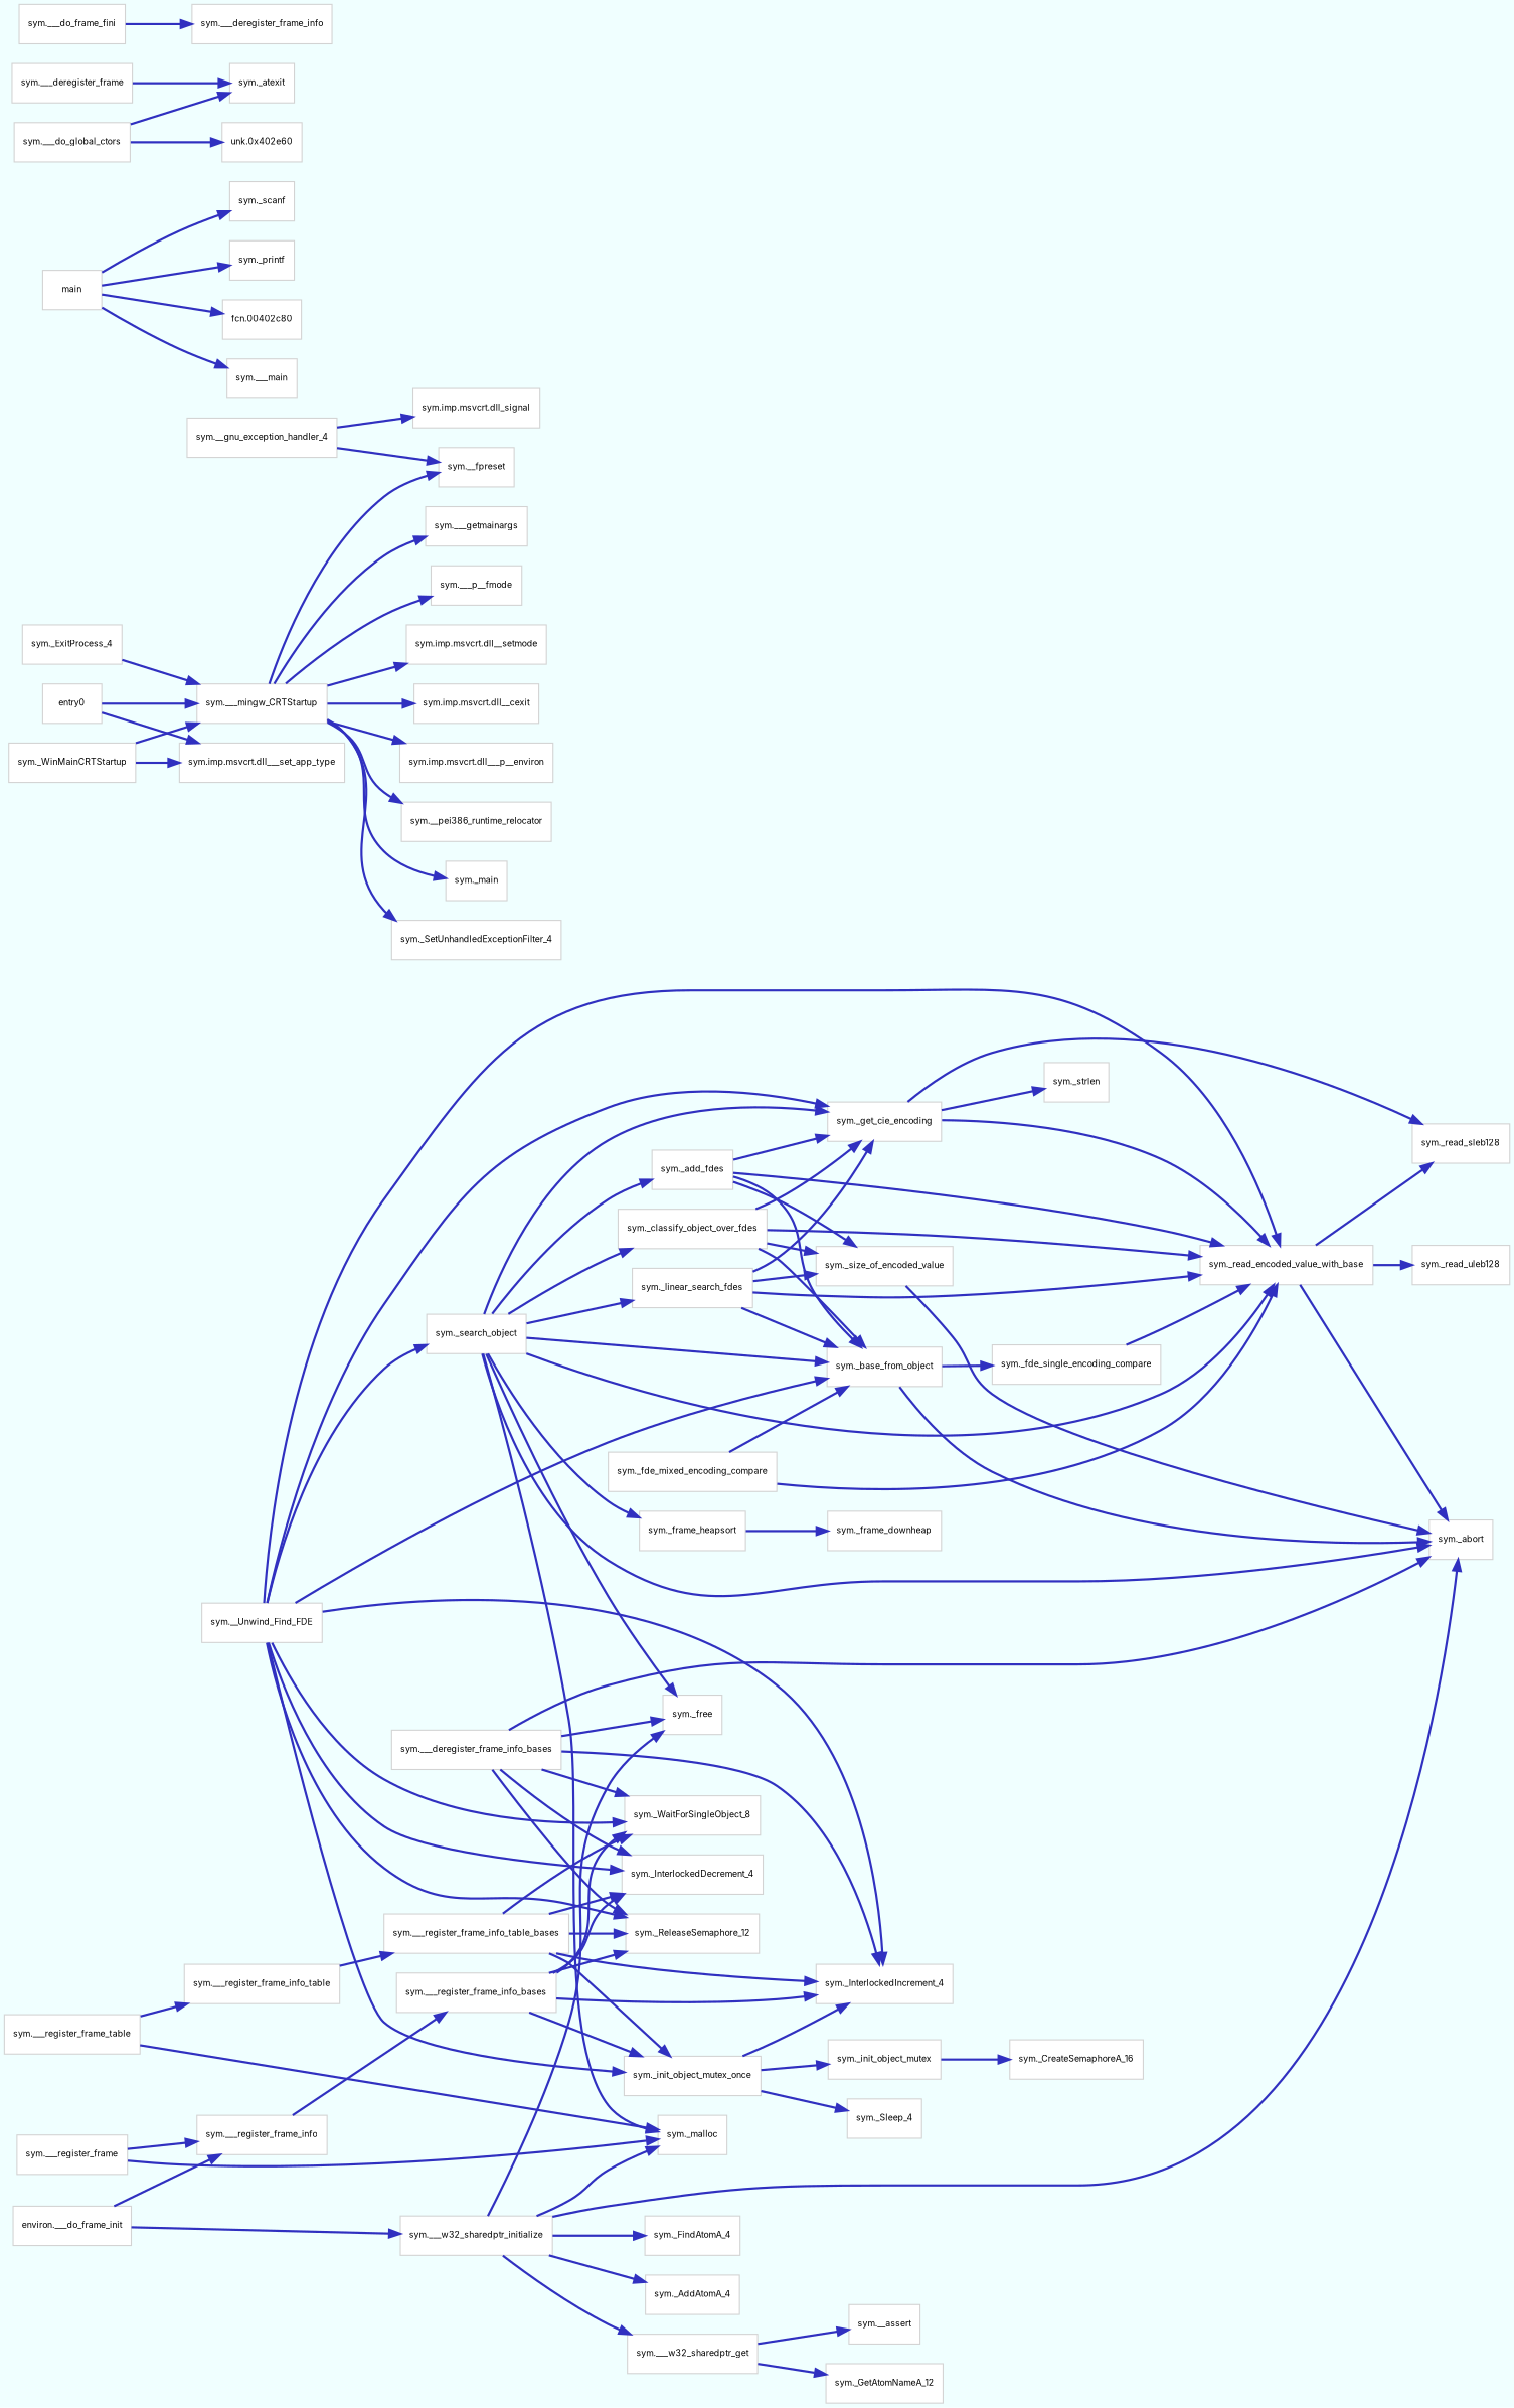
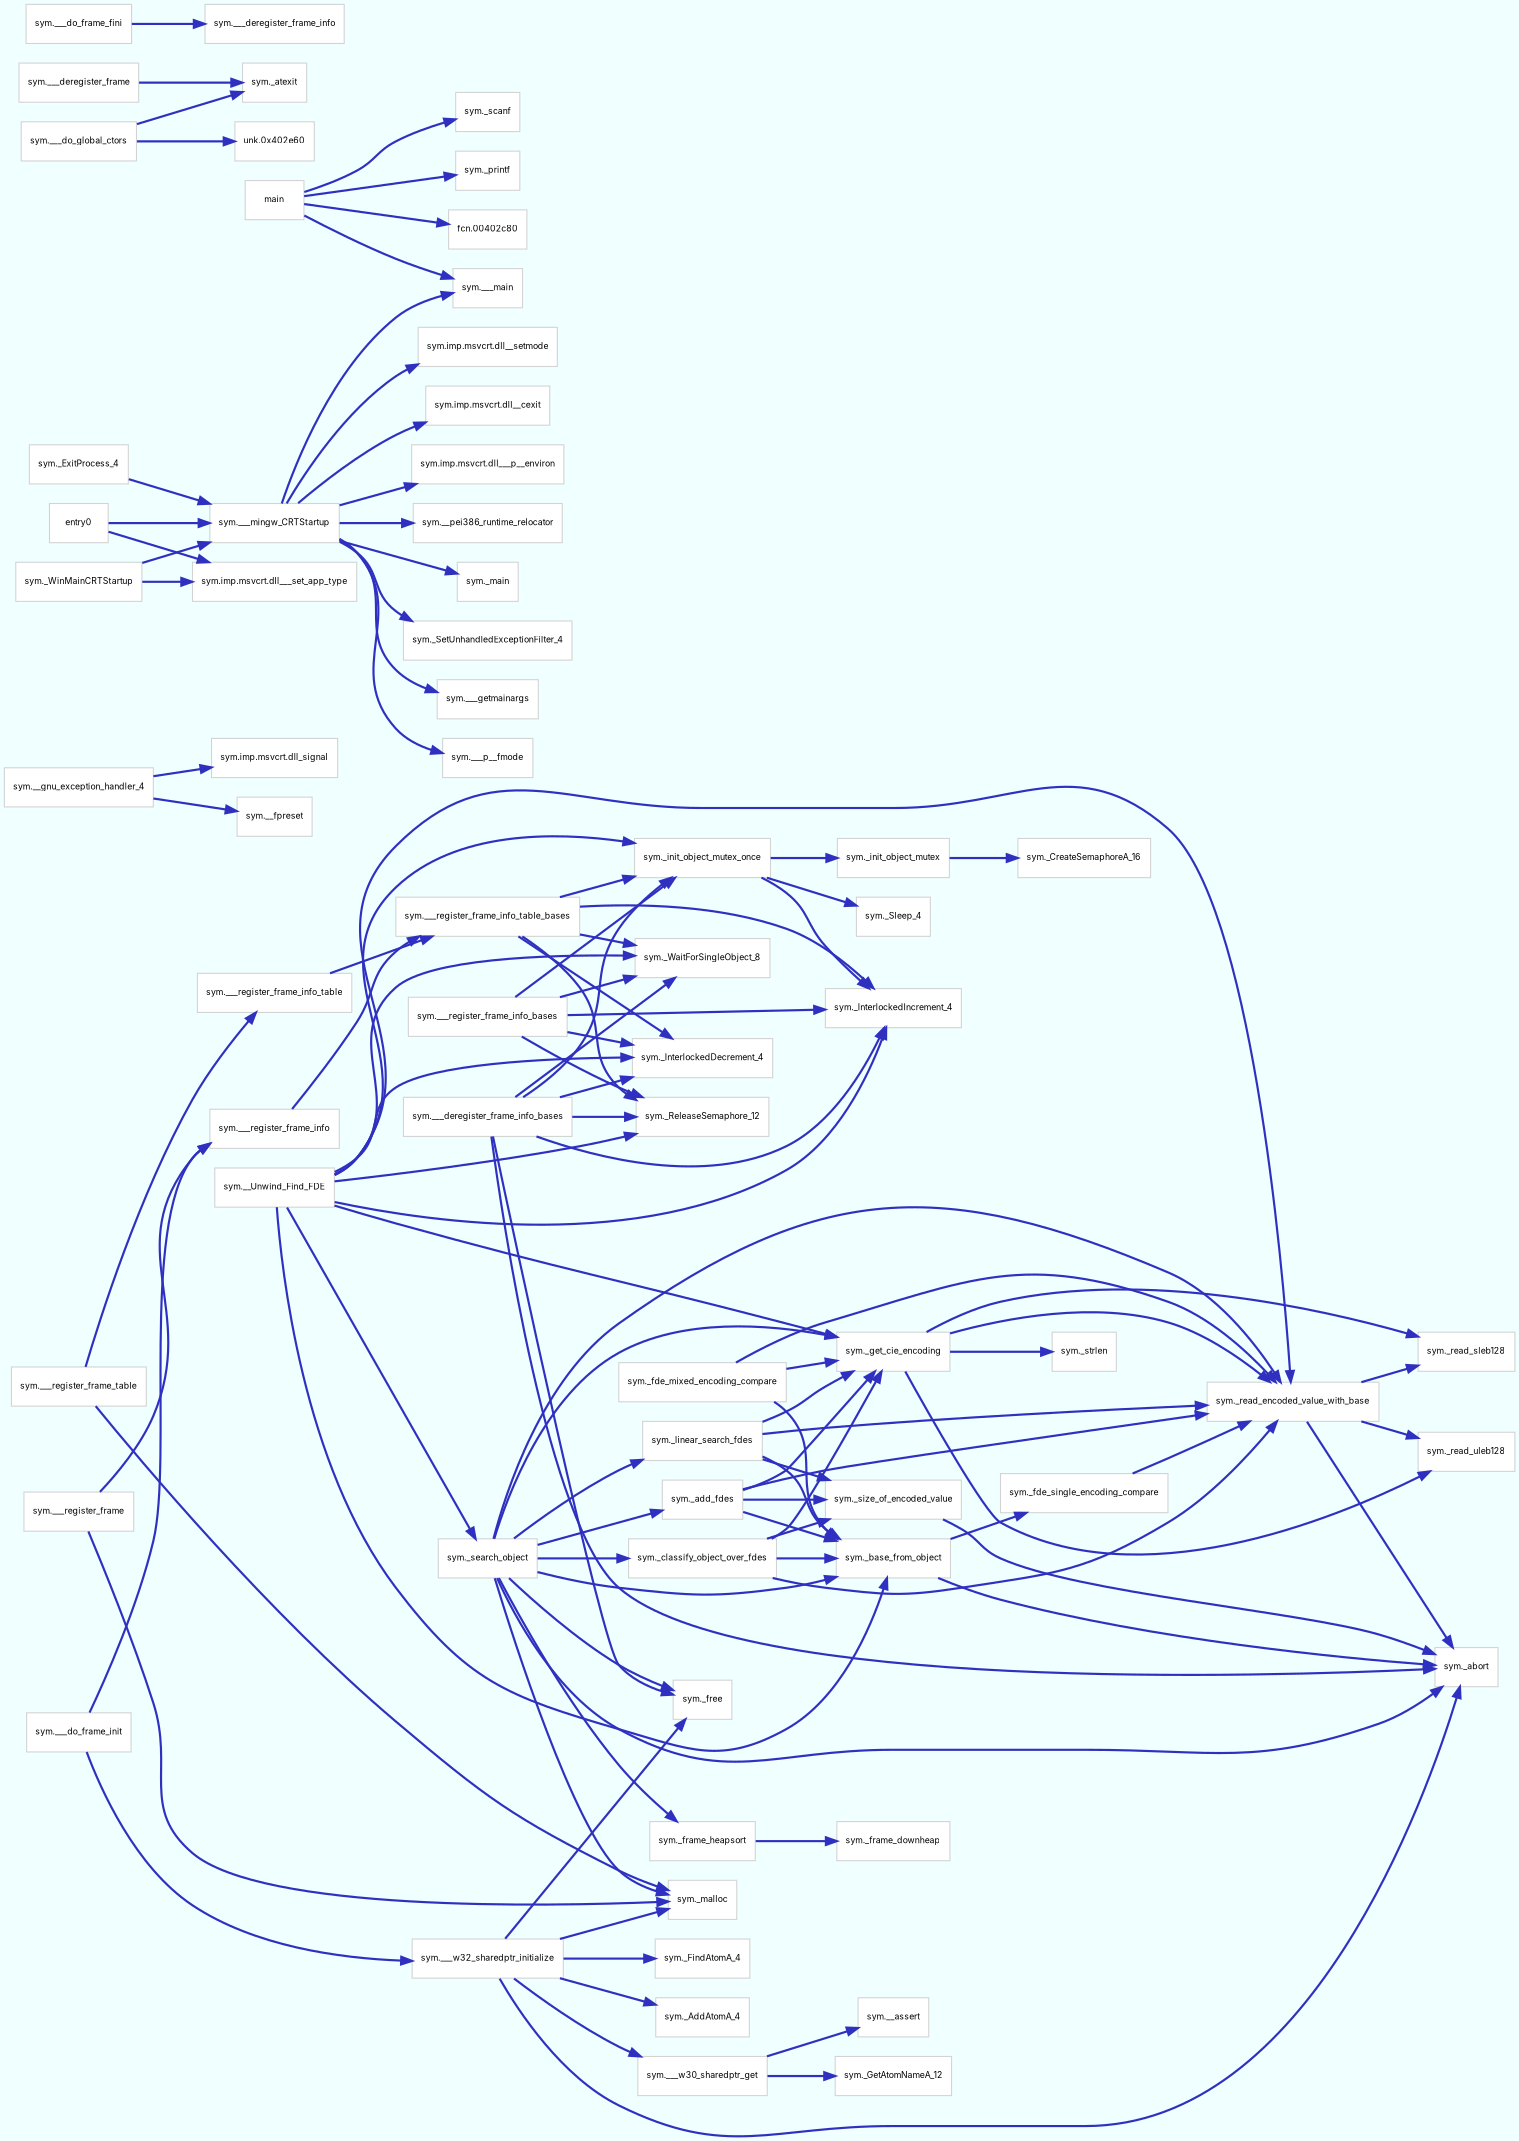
  digraph {
    bgcolor=azure
    fontname=Inter
    rankdir=LR
    node [color=lightgray fillcolor=white fontname=Inter fontsize=8 shape=box style=filled]
    edge [arrowhead=normal color="#3030c0" fontname=Inter style=bold weight=2]
    n1 [label="sym._fde_single_encoding_compare"]
    n2 [label="sym._read_encoded_value_with_base"]
    n3 [label="sym._read_sleb128"]
    n4 [label="sym._abort"]
    n5 [label="sym._read_uleb128"]
    n6 [label="sym._base_from_object"]
    n7 [label="sym.imp.msvcrt.dll_signal"]
    n8 [label="sym._Sleep_4"]
    n9 [label="sym._InterlockedDecrement_4"]
    n10 [label="sym.___register_frame_info"]
    n11 [label="sym.___register_frame_info_bases"]
    n12 [label="sym._init_object_mutex_once"]
    n13 [label="sym._ReleaseSemaphore_12"]
    n14 [label="sym._WaitForSingleObject_8"]
    n15 [label="sym._InterlockedIncrement_4"]
    n16 [label="sym._scanf"]
    n17 [label="sym._printf"]
    n18 [label="sym.___register_frame_info_table_bases"]
    n19 [label="sym._init_object_mutex"]
    n20 [label="sym.__gnu_exception_handler_4"]
    n21 [label="sym.__fpreset"]
    n22 [label="sym._WinMainCRTStartup"]
    n23 [label="sym.imp.msvcrt.dll___set_app_type"]
    n24 [label="sym.___mingw_CRTStartup"]
    n25 [label="sym._main"]
    n26 [label="sym._SetUnhandledExceptionFilter_4"]
    n27 [label="sym.___getmainargs"]
    n28 [label="sym.___p__fmode"]
    n29 [label="sym.imp.msvcrt.dll__setmode"]
    n30 [label="sym.imp.msvcrt.dll__cexit"]
    n31 [label="sym.imp.msvcrt.dll___p__environ"]
    n32 [label="sym.__pei386_runtime_relocator"]
    n33 [label=entry0]
    n34 [label="sym.___deregister_frame_info_bases"]
    n35 [label="sym._free"]
    n36 [label="sym._CreateSemaphoreA_16"]
    n37 [label="sym.___register_frame"]
    n38 [label="sym._malloc"]
    n39 [label="sym.___deregister_frame"]
    n40 [label="sym._atexit"]
    n41 [label="sym.___deregister_frame_info"]
-   n42 [label="environ.___do_frame_init"]
+   n42 [label="sym.___do_frame_init"]
    n43 [label="sym.___w32_sharedptr_initialize"]
    n44 [label="sym._FindAtomA_4"]
    n45 [label="sym._AddAtomA_4"]
-   n46 [label="sym.___w32_sharedptr_get"]
+   n46 [label="sym.___w30_sharedptr_get"]
    n47 [label="unk.0x402e60"]
    n48 [label="sym._linear_search_fdes"]
    n49 [label="sym._size_of_encoded_value"]
    n50 [label="sym._get_cie_encoding"]
    n51 [label="sym._strlen"]
    n52 [label="sym.__assert"]
    n53 [label="sym._ExitProcess_4"]
    n54 [label="sym.___do_frame_fini"]
    n55 [label="sym._GetAtomNameA_12"]
    n56 [label="sym._add_fdes"]
    n57 [label="sym.___register_frame_info_table"]
    n58 [label="sym._search_object"]
    n59 [label="sym._frame_heapsort"]
    n60 [label="sym._classify_object_over_fdes"]
    n61 [label="sym._frame_downheap"]
    n62 [label="sym.___register_frame_table"]
    n63 [label="sym._fde_mixed_encoding_compare"]
    n64 [label="fcn.00402c80"]
    n65 [label=main]
    n66 [label="sym.___main"]
    n67 [label="sym.__Unwind_Find_FDE"]
    n68 [label="sym.___do_global_ctors"]
    n1 -> n2
    n2 -> n3
    n2 -> n4
    n2 -> n5
    n6 -> n1
    n6 -> n4
-   n10 -> n11
+   n10 -> n18
    n11 -> n9
    n11 -> n12
    n11 -> n13
    n11 -> n14
    n11 -> n15
    n12 -> n8
    n12 -> n15
    n12 -> n19
    n18 -> n9
    n18 -> n12
    n18 -> n13
    n18 -> n14
    n18 -> n15
    n19 -> n36
    n20 -> n7
    n20 -> n21
    n22 -> n23
    n22 -> n24
-   n24 -> n21
+   n24 -> n66
    n24 -> n25
    n24 -> n26
    n24 -> n27
    n24 -> n28
    n24 -> n29
    n24 -> n30
    n24 -> n31
    n24 -> n32
    n33 -> n23
    n33 -> n24
    n34 -> n4
    n34 -> n9
+   n34 -> n12
    n34 -> n13
    n34 -> n14
    n34 -> n15
    n34 -> n35
    n37 -> n10
    n37 -> n38
    n39 -> n40
    n42 -> n10
    n42 -> n43
    n43 -> n4
    n43 -> n35
    n43 -> n38
    n43 -> n44
    n43 -> n45
    n43 -> n46
    n46 -> n52
    n46 -> n55
    n48 -> n2
    n48 -> n6
    n48 -> n49
    n48 -> n50
    n49 -> n4
    n50 -> n2
    n50 -> n3
+   n50 -> n5
    n50 -> n51
    n53 -> n24
    n54 -> n41
    n56 -> n2
    n56 -> n6
    n56 -> n49
    n56 -> n50
    n57 -> n18
    n58 -> n2
    n58 -> n4
    n58 -> n6
    n58 -> n35
    n58 -> n38
    n58 -> n48
    n58 -> n50
    n58 -> n56
    n58 -> n59
    n58 -> n60
    n59 -> n61
    n60 -> n2
    n60 -> n6
    n60 -> n49
    n60 -> n50
    n62 -> n38
    n62 -> n57
    n63 -> n2
    n63 -> n6
+   n63 -> n50
    n65 -> n16
    n65 -> n17
    n65 -> n64
    n65 -> n66
    n67 -> n2
    n67 -> n6
    n67 -> n9
    n67 -> n12
    n67 -> n13
    n67 -> n14
    n67 -> n15
    n67 -> n50
    n67 -> n58
    n68 -> n40
    n68 -> n47
  }
